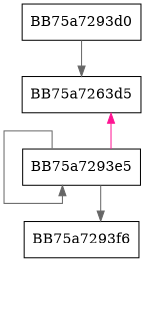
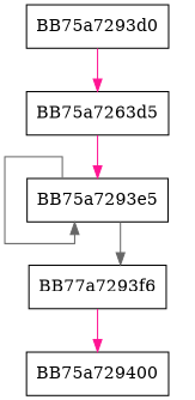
  digraph {
    splines=ortho
    node [shape=box]
    edge [color=deeppink]
    n1 [label=BB75a7263d5]
    BB75a7293d0
    BB75a7293e5
-   BB75a7293f6
-   BB75a7293e5 -> n1
-   BB75a7293d0 -> n1 [color=gray40]
+   BB75a7293f6 [label=BB77a7293f6]
+   BB75a729400
+   n1 -> BB75a7293e5
+   BB75a7293d0 -> n1
    BB75a7293e5 -> BB75a7293e5 [color=gray40]
    BB75a7293e5 -> BB75a7293f6 [color=gray40]
+   BB75a7293f6 -> BB75a729400
  }
